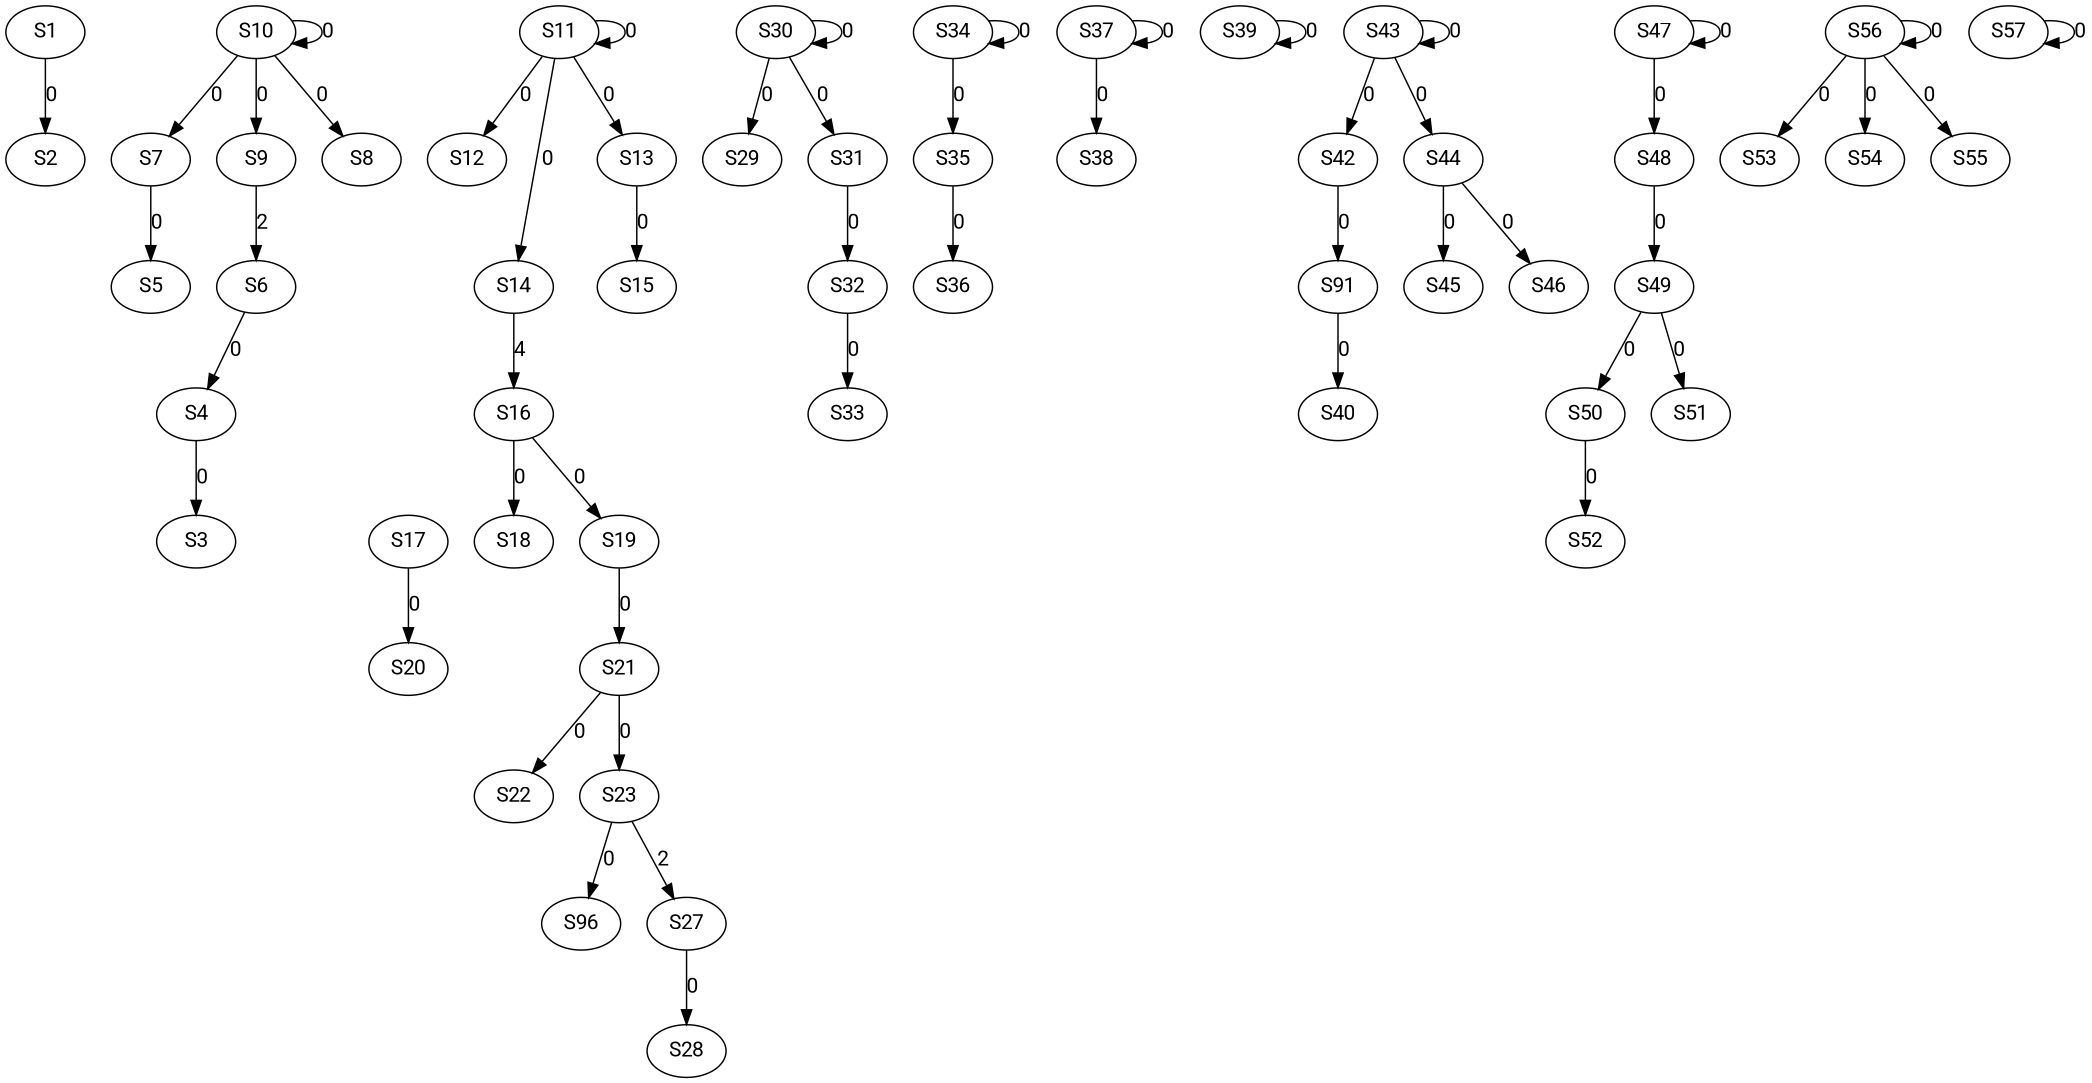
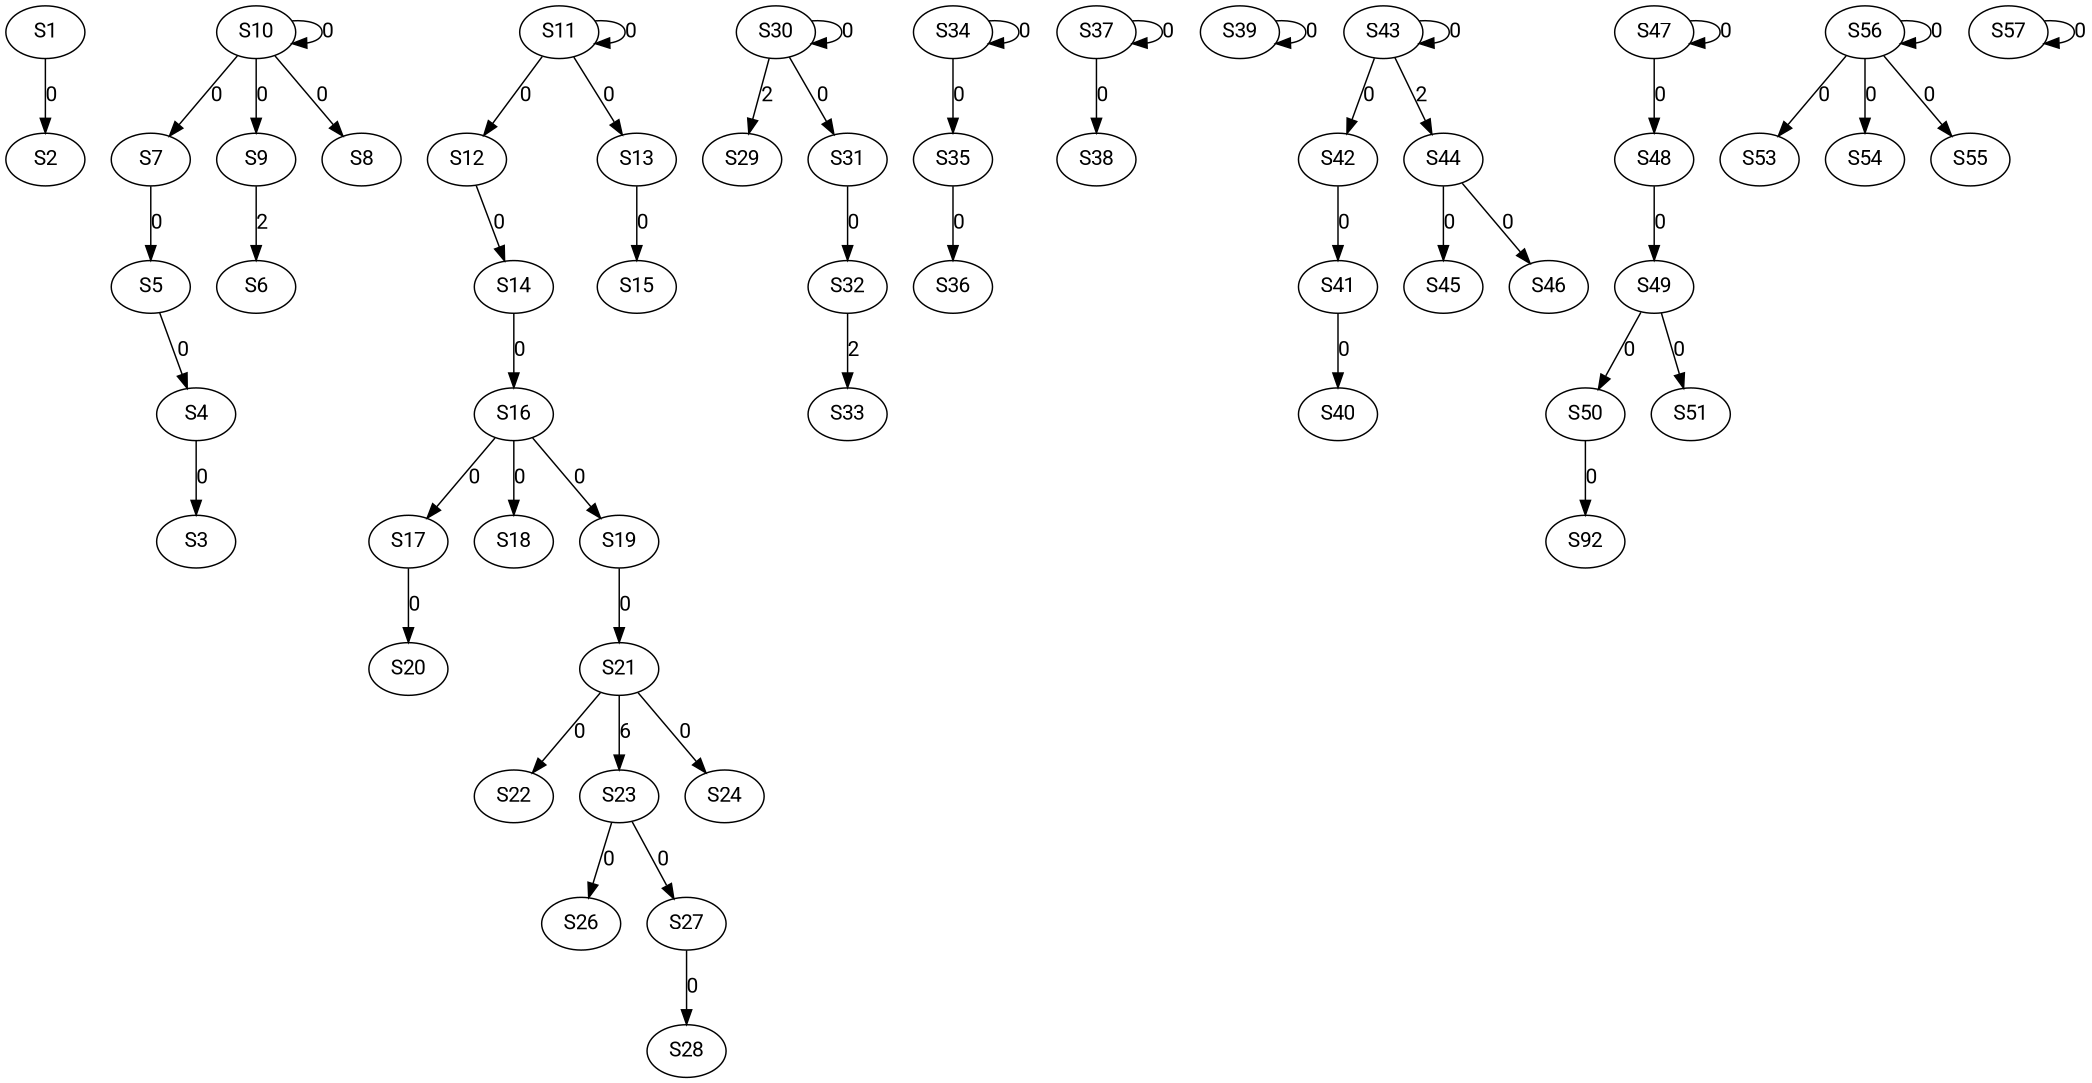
  strict digraph {
    fontname=Roboto
    node [fontname=Roboto]
    edge [fontname=Roboto]
    S1
    S2
    S4
    S3
    S6
    S7
    S5
    S9
    S10
    S8
    S11
    S12
    S13
    S14
    S15
    S16
    S17
    S18
    S19
    S20
    S21
    S22
    S23
-   S26 [label=S96]
+   S24
+   S26
    S27
    S28
    S30
    S29
    S31
    S32
    S33
    S34
    S35
    S36
    S37
    S38
    S39
-   S41 [label=S91]
+   S41
    S40
    S42
    S43
    S44
    S45
    S46
    S47
    S48
    S49
    S50
    S51
-   S52
+   S52 [label=S92]
    S56
    S53
    S54
    S55
    S57
    S1 -> S2 [label=0]
    S4 -> S3 [label=0]
-   S6 -> S4 [label=0]
+   S5 -> S4 [label=0]
    S7 -> S5 [label=0]
    S9 -> S6 [label=2]
    S10 -> S7 [label=0]
    S10 -> S9 [label=0]
    S10 -> S10 [label=0]
    S10 -> S8 [label=0]
    S11 -> S11 [label=0]
    S11 -> S12 [label=0]
    S11 -> S13 [label=0]
-   S11 -> S14 [label=0]
+   S12 -> S14 [label=0]
    S13 -> S15 [label=0]
-   S14 -> S16 [label=4]
+   S14 -> S16 [label=0]
+   S16 -> S17 [label=0]
    S16 -> S18 [label=0]
    S16 -> S19 [label=0]
    S17 -> S20 [label=0]
    S19 -> S21 [label=0]
    S21 -> S22 [label=0]
-   S21 -> S23 [label=0]
+   S21 -> S23 [label=6]
+   S21 -> S24 [label=0]
    S23 -> S26 [label=0]
-   S23 -> S27 [label=2]
+   S23 -> S27 [label=0]
    S27 -> S28 [label=0]
    S30 -> S30 [label=0]
-   S30 -> S29 [label=0]
+   S30 -> S29 [label=2]
    S30 -> S31 [label=0]
    S31 -> S32 [label=0]
-   S32 -> S33 [label=0]
+   S32 -> S33 [label=2]
    S34 -> S34 [label=0]
    S34 -> S35 [label=0]
    S35 -> S36 [label=0]
    S37 -> S37 [label=0]
    S37 -> S38 [label=0]
    S39 -> S39 [label=0]
    S41 -> S40 [label=0]
    S42 -> S41 [label=0]
    S43 -> S42 [label=0]
    S43 -> S43 [label=0]
-   S43 -> S44 [label=0]
+   S43 -> S44 [label=2]
    S44 -> S45 [label=0]
    S44 -> S46 [label=0]
    S47 -> S47 [label=0]
    S47 -> S48 [label=0]
    S48 -> S49 [label=0]
    S49 -> S50 [label=0]
    S49 -> S51 [label=0]
    S50 -> S52 [label=0]
    S56 -> S56 [label=0]
    S56 -> S53 [label=0]
    S56 -> S54 [label=0]
    S56 -> S55 [label=0]
    S57 -> S57 [label=0]
  }
